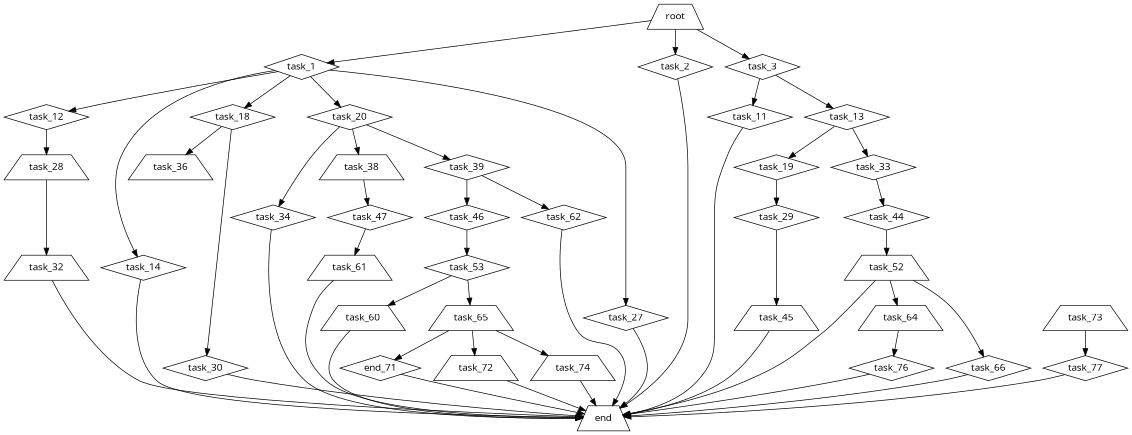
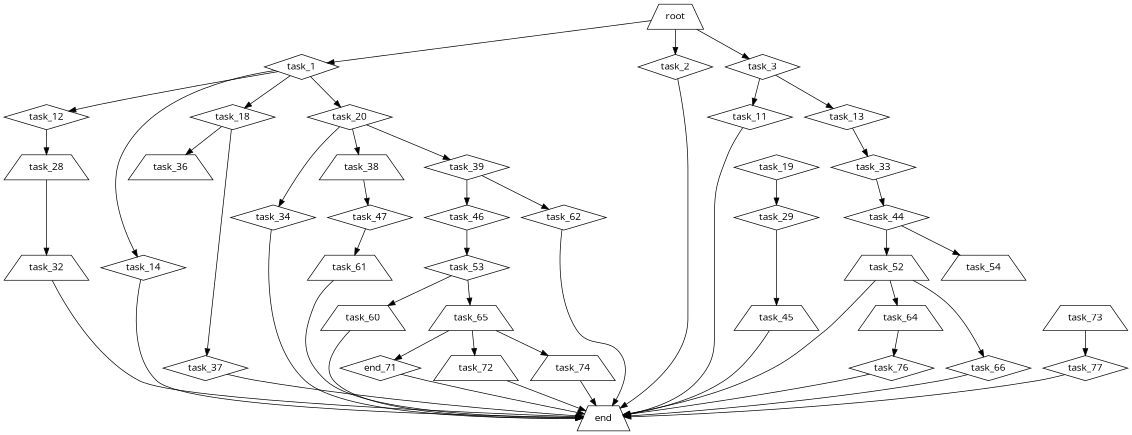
  digraph {
    fontname="Open Sans"
    node [fontname="Open Sans" shape=diamond]
    edge [fontname="Open Sans"]
    root [shape=trapezium]
    task_1
    task_2
    task_3
    task_12
    task_14
    task_18
    task_20
-   task_27
    end [shape=trapezium]
    task_11
    task_13
    task_28 [shape=trapezium]
    task_36 [shape=trapezium]
-   task_37 [label=task_30]
+   task_37
    task_34
    task_38 [shape=trapezium]
    task_39
    task_19
    task_33
    task_32 [shape=trapezium]
    task_47
    task_46
    task_62
    task_29
    task_44
    task_45 [shape=trapezium]
    task_52 [shape=trapezium]
+   task_54 [shape=trapezium]
    task_61 [shape=trapezium]
    task_53
    task_64 [shape=trapezium]
    task_66
    task_73 [shape=trapezium]
    task_77
    task_60 [shape=trapezium]
    task_65 [shape=trapezium]
    task_76
    n39 [label=end_71]
    task_72 [shape=trapezium]
    task_74 [shape=trapezium]
    root -> task_1
    root -> task_2
    root -> task_3
    task_1 -> task_12
    task_1 -> task_14
    task_1 -> task_18
    task_1 -> task_20
-   task_1 -> task_27
    task_2 -> end
    task_3 -> task_11
    task_3 -> task_13
    task_12 -> task_28
    task_14 -> end
    task_18 -> task_36
    task_18 -> task_37
    task_20 -> task_34
    task_20 -> task_38
    task_20 -> task_39
-   task_27 -> end
    task_11 -> end
-   task_13 -> task_19
    task_13 -> task_33
    task_28 -> task_32
    task_37 -> end
    task_34 -> end
    task_38 -> task_47
    task_39 -> task_46
    task_39 -> task_62
    task_19 -> task_29
    task_33 -> task_44
    task_32 -> end
    task_47 -> task_61
    task_46 -> task_53
    task_62 -> end
    task_29 -> task_45
    task_44 -> task_52
+   task_44 -> task_54
    task_45 -> end
    task_52 -> end
    task_52 -> task_64
    task_52 -> task_66
    task_61 -> end
    task_53 -> task_60
    task_53 -> task_65
    task_64 -> task_76
    task_66 -> end
    task_73 -> task_77
    task_77 -> end
    task_60 -> end
    task_65 -> n39
    task_65 -> task_72
    task_65 -> task_74
    task_76 -> end
    n39 -> end
    task_72 -> end
    task_74 -> end
  }
